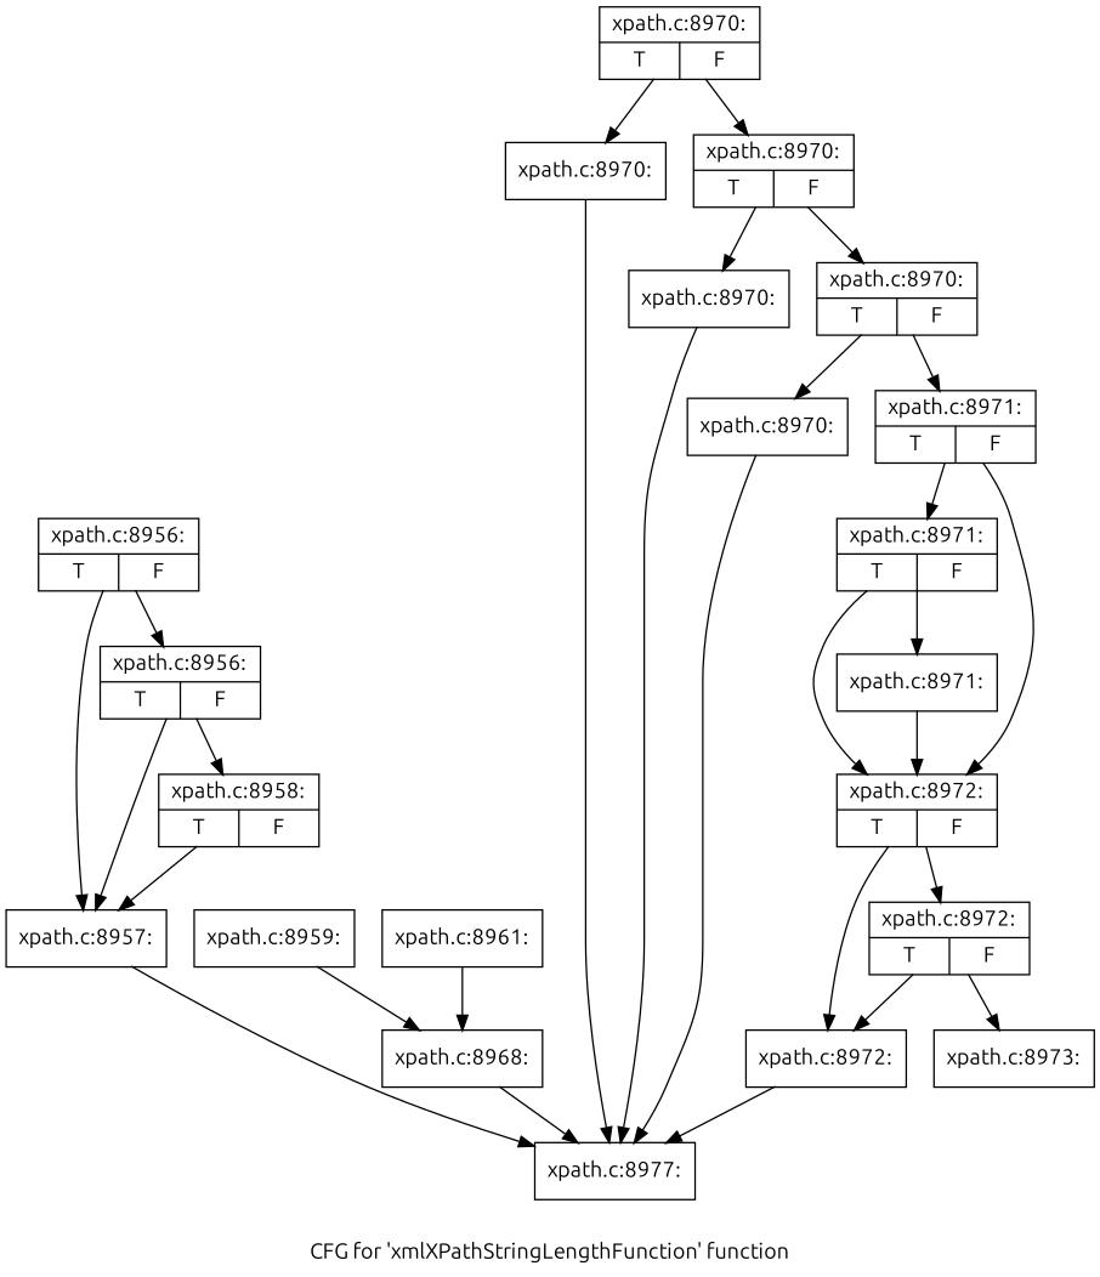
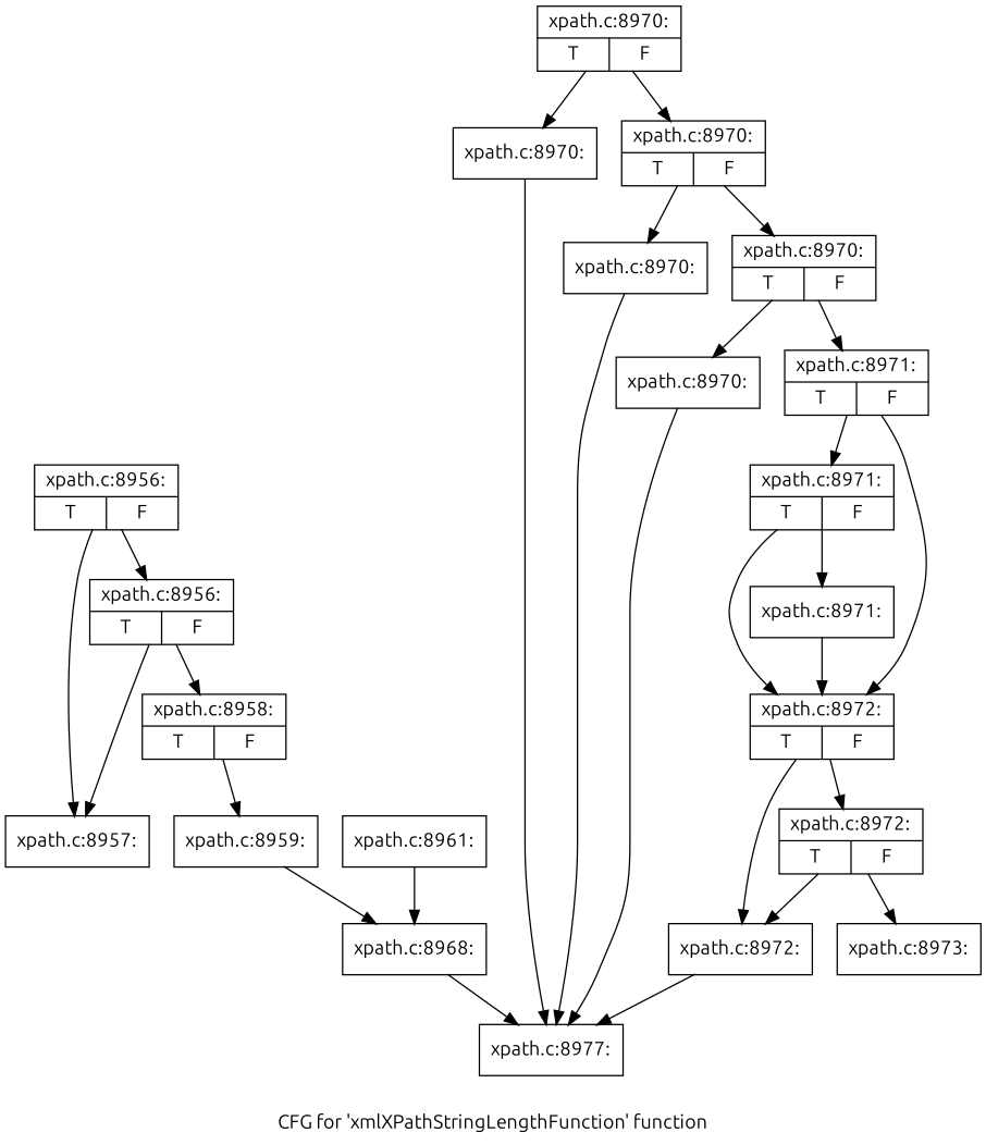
  digraph {
    fontname=Ubuntu
    label="CFG for 'xmlXPathStringLengthFunction' function"
    node [fontname=Ubuntu shape=record]
    edge [fontname=Ubuntu]
    n1 [label="{xpath.c:8956:|{<s0>T|<s1>F}}"]
    n2 [label="{xpath.c:8957:}"]
    n3 [label="{xpath.c:8956:|{<s0>T|<s1>F}}"]
    n4 [label="{xpath.c:8970:|{<s0>T|<s1>F}}"]
    n5 [label="{xpath.c:8970:}"]
    n6 [label="{xpath.c:8970:|{<s0>T|<s1>F}}"]
    n7 [label="{xpath.c:8977:}"]
    n8 [label="{xpath.c:8958:|{<s0>T|<s1>F}}"]
    n9 [label="{xpath.c:8970:}"]
    n10 [label="{xpath.c:8970:|{<s0>T|<s1>F}}"]
    n11 [label="{xpath.c:8959:}"]
    n12 [label="{xpath.c:8968:}"]
    n13 [label="{xpath.c:8961:}"]
    n14 [label="{xpath.c:8970:}"]
    n15 [label="{xpath.c:8971:|{<s0>T|<s1>F}}"]
    n16 [label="{xpath.c:8971:|{<s0>T|<s1>F}}"]
    n17 [label="{xpath.c:8972:|{<s0>T|<s1>F}}"]
    n18 [label="{xpath.c:8971:}"]
    n19 [label="{xpath.c:8972:}"]
    n20 [label="{xpath.c:8972:|{<s0>T|<s1>F}}"]
    n21 [label="{xpath.c:8973:}"]
    n1 -> n2
    n1 -> n3
-   n2 -> n7
    n3 -> n2
    n3 -> n8
    n4 -> n5
    n4 -> n6
    n5 -> n7
    n6 -> n9
    n6 -> n10
-   n8 -> n2
+   n8 -> n11
    n9 -> n7
    n10 -> n14
    n10 -> n15
    n11 -> n12
    n12 -> n7
    n13 -> n12
    n14 -> n7
    n15 -> n16
    n15 -> n17
    n16 -> n17
    n16 -> n18
    n17 -> n19
    n17 -> n20
    n18 -> n17
    n19 -> n7
    n20 -> n19
    n20 -> n21
  }
